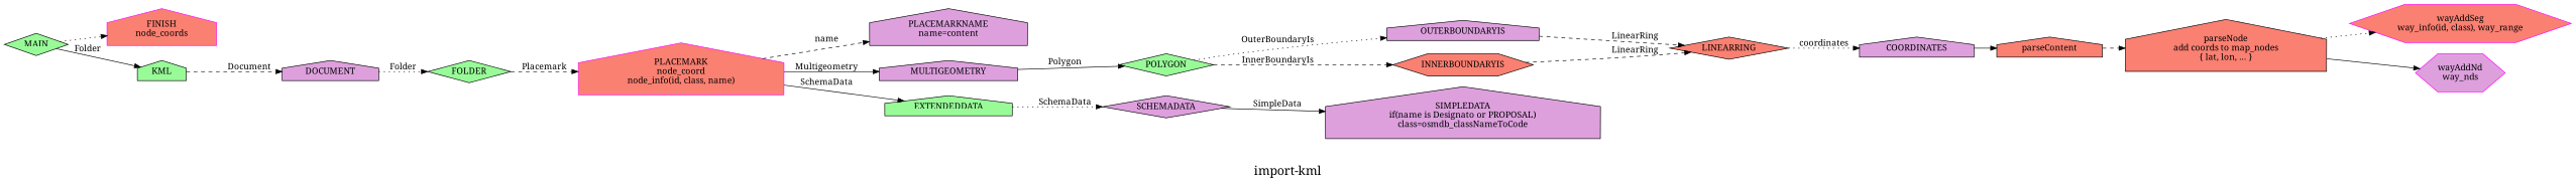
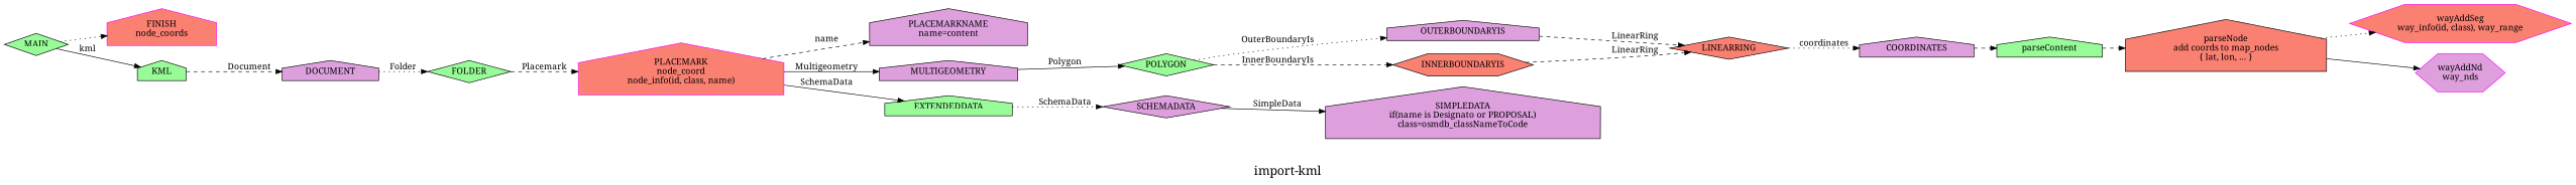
  digraph {
    fontname="Noto Serif"
    fontsize=20
    label="import-kml"
    rankdir=LR
    node [fillcolor=plum fontname="Noto Serif" shape=house style=filled]
    edge [fontname="Noto Serif" style=dashed]
    n1 [label="SIMPLEDATA\nif(name is Designato or PROPOSAL)\nclass=osmdb_classNameToCode"]
    n2 [color=magenta fillcolor=salmon label="PLACEMARK\nnode_coord\nnode_info(id, class, name)"]
    n3 [label="PLACEMARKNAME\nname=content"]
    MULTIGEOMETRY
    EXTENDEDDATA [fillcolor=palegreen]
    POLYGON [fillcolor=palegreen shape=diamond]
    OUTERBOUNDARYIS
    INNERBOUNDARYIS [fillcolor=salmon shape=hexagon]
    SCHEMADATA [shape=diamond]
    n10 [fillcolor=salmon label="parseNode\nadd coords to map_nodes\n{ lat, lon, ... }"]
    n11 [color=magenta fillcolor=salmon label="wayAddSeg\nway_info(id, class), way_range" shape=hexagon]
    n12 [color=magenta label="wayAddNd\nway_nds" shape=hexagon]
    n13 [color=magenta fillcolor=salmon label="FINISH\nnode_coords"]
    MAIN [fillcolor=palegreen shape=diamond]
    KML [fillcolor=palegreen]
    DOCUMENT
    FOLDER [fillcolor=palegreen shape=diamond]
    LINEARRING [fillcolor=salmon shape=diamond]
    COORDINATES
-   parseContent [fillcolor=salmon]
+   parseContent [fillcolor=palegreen]
    n2 -> n3 [label=name]
    n2 -> MULTIGEOMETRY [label=Multigeometry style=solid]
    n2 -> EXTENDEDDATA [label=SchemaData style=solid]
    MULTIGEOMETRY -> POLYGON [label=Polygon style=solid]
    EXTENDEDDATA -> SCHEMADATA [label=SchemaData style=dotted]
    POLYGON -> OUTERBOUNDARYIS [label=OuterBoundaryIs style=dotted]
    POLYGON -> INNERBOUNDARYIS [label=InnerBoundaryIs]
    OUTERBOUNDARYIS -> LINEARRING [label=LinearRing]
    INNERBOUNDARYIS -> LINEARRING [label=LinearRing]
    SCHEMADATA -> n1 [label=SimpleData style=solid]
    n10 -> n11 [style=dotted]
    n10 -> n12 [style=solid]
    MAIN -> n13 [style=dotted]
-   MAIN -> KML [label=Folder style=solid]
+   MAIN -> KML [label=kml style=solid]
    KML -> DOCUMENT [label=Document]
    DOCUMENT -> FOLDER [label=Folder style=dotted]
    FOLDER -> n2 [label=Placemark]
    LINEARRING -> COORDINATES [label=coordinates style=dotted]
-   COORDINATES -> parseContent [style=solid]
+   COORDINATES -> parseContent
    parseContent -> n10
  }
